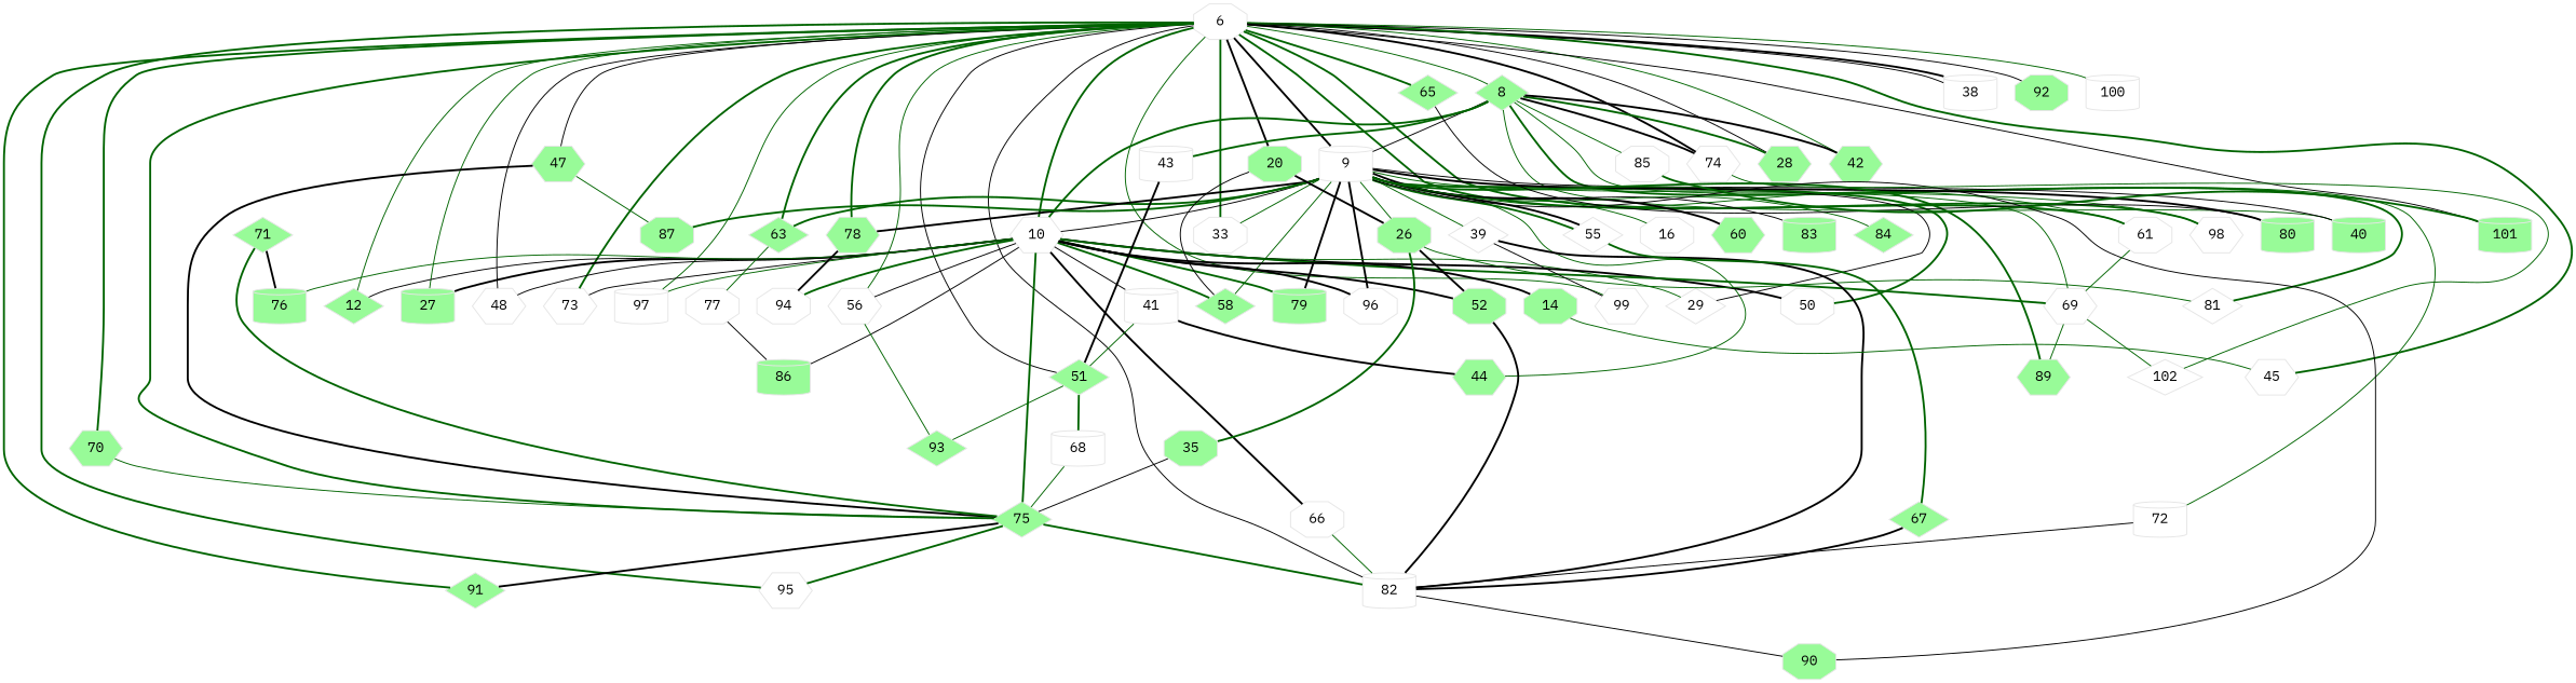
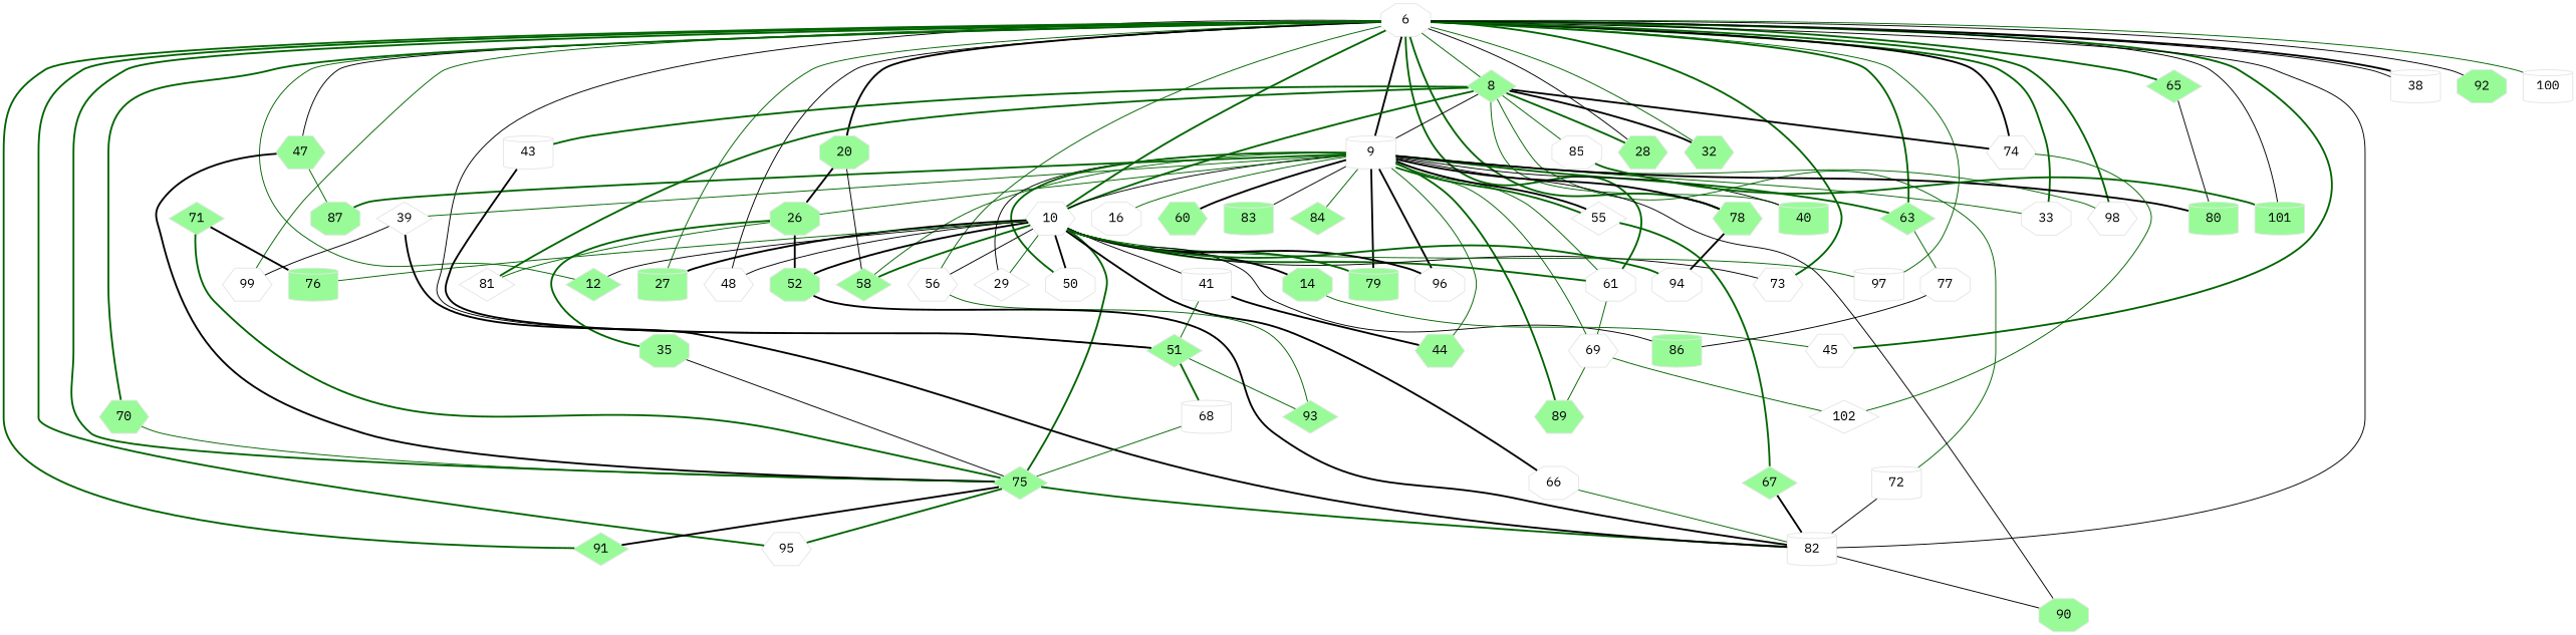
  graph {
    fontname="IBM Plex Mono"
    node [color=gray90 fillcolor=palegreen fontname="IBM Plex Mono" shape=octagon style=filled]
    edge [color=darkgreen fontname="IBM Plex Mono" style=solid]
    6 [fillcolor=white super="+5"]
    8 [shape=diamond super="+2"]
    9 [fillcolor=white shape=cylinder super="+4+3"]
    10 [fillcolor=white shape=hexagon super="+7"]
    12 [shape=diamond]
    20
    27 [shape=cylinder]
    28 [shape=hexagon]
    33 [fillcolor=white]
    38 [fillcolor=white shape=cylinder]
-   42 [shape=hexagon]
+   42 [shape=hexagon label=32]
    45 [fillcolor=white shape=hexagon]
    47 [shape=hexagon]
    48 [fillcolor=white shape=hexagon]
    51 [shape=diamond super="+31"]
    56 [fillcolor=white shape=hexagon super="+24"]
    61 [fillcolor=white]
    63 [shape=diamond]
    65 [shape=diamond]
    70 [shape=hexagon]
    73 [fillcolor=white shape=hexagon super="+17"]
    74 [fillcolor=white shape=hexagon]
    75 [shape=diamond super="+25+59+49"]
    78 [shape=hexagon super="+62"]
    82 [fillcolor=white shape=cylinder super="+23"]
    91 [shape=diamond]
    92 [super="+19"]
    95 [fillcolor=white shape=hexagon]
    97 [fillcolor=white shape=cylinder super="+46"]
    98 [fillcolor=white shape=hexagon]
    99 [fillcolor=white shape=hexagon]
    100 [fillcolor=white shape=cylinder super="+11+88"]
    101 [shape=cylinder]
    40 [shape=cylinder]
    43 [fillcolor=white shape=cylinder]
    72 [fillcolor=white shape=cylinder]
    81 [fillcolor=white shape=diamond]
    85 [fillcolor=white]
    16 [fillcolor=white]
    26
    29 [fillcolor=white shape=diamond super="+21"]
    39 [fillcolor=white shape=diamond]
    44 [shape=hexagon]
    50 [fillcolor=white]
    55 [fillcolor=white shape=diamond]
    58 [shape=diamond super="+54"]
    60 [shape=hexagon]
    69 [fillcolor=white shape=hexagon super="+32"]
    79 [shape=cylinder super="+18+53"]
    80 [shape=cylinder super="+57"]
    83 [shape=cylinder]
    84 [shape=diamond]
    87
    89 [shape=hexagon]
    90
    96 [fillcolor=white]
    14
    41 [fillcolor=white shape=cylinder]
    52 [super="+37"]
    66 [fillcolor=white]
    76 [shape=cylinder super="+64"]
    86 [shape=cylinder]
    94 [fillcolor=white]
    68 [fillcolor=white shape=cylinder]
    93 [shape=diamond]
    77 [fillcolor=white]
    102 [fillcolor=white shape=diamond]
    35
    67 [shape=diamond]
    71 [shape=diamond]
    6 -- 8 [weight=4]
    6 -- 9 [color=black style=bold weight=8]
    6 -- 10 [style=bold weight=4]
    6 -- 12
    6 -- 20 [color=black style=bold]
    6 -- 27
    6 -- 28 [color=black]
    6 -- 33 [style=bold]
    6 -- 38 [color=black]
    6 -- 38 [color=black style=bold]
    6 -- 42
    6 -- 45 [style=bold]
    6 -- 47 [color=black]
    6 -- 48 [color=black]
    6 -- 51 [color=black weight=3]
    6 -- 56
    6 -- 61 [style=bold]
    6 -- 63 [style=bold]
    6 -- 65 [style=bold]
    6 -- 70 [style=bold]
    6 -- 73 [style=bold]
    6 -- 74 [color=black style=bold]
    6 -- 75 [style=bold weight=2]
    6 -- 78 [style=bold weight=2]
    6 -- 82 [color=black weight=3]
    6 -- 91 [style=bold]
    6 -- 92 [color=black weight=3]
    6 -- 95 [style=bold]
    6 -- 97 [weight=2]
    6 -- 98 [style=bold]
    6 -- 99
    6 -- 100
    6 -- 101 [color=black]
    8 -- 9 [color=black weight=8]
    8 -- 10 [style=bold weight=4]
    8 -- 28 [style=bold]
    8 -- 42 [color=black style=bold]
    8 -- 74 [color=black style=bold]
    8 -- 40
    8 -- 43 [style=bold]
    8 -- 72
    8 -- 81 [style=bold]
    8 -- 85 [weight=2]
    9 -- 10 [color=black weight=8]
    9 -- 33
    9 -- 61
    9 -- 63 [style=bold]
    9 -- 78 [color=black style=bold]
    9 -- 98
    9 -- 40 [color=black]
    9 -- 16 [weight=2]
    9 -- 26
    9 -- 29 [color=black]
    9 -- 39
    9 -- 44
    9 -- 50 [style=bold]
    9 -- 55 [style=bold]
    9 -- 55 [color=black style=bold]
    9 -- 58 [weight=2]
    9 -- 60 [color=black style=bold weight=2]
    9 -- 69
    9 -- 79 [color=black style=bold weight=3]
    9 -- 80 [color=black style=bold weight=3]
    9 -- 83 [color=black weight=2]
    9 -- 84 [weight=2]
    9 -- 87 [style=bold]
    9 -- 89 [style=bold]
    9 -- 90 [color=black]
    9 -- 96 [color=black style=bold]
    10 -- 12 [color=black]
    10 -- 27 [color=black style=bold]
    10 -- 48 [color=black]
    10 -- 56 [color=black weight=2]
    10 -- 73 [color=black weight=2]
    10 -- 75 [style=bold weight=6]
    10 -- 97
    10 -- 29 [weight=2]
    10 -- 50 [color=black style=bold]
    10 -- 58 [style=bold weight=2]
-   10 -- 69 [style=bold]
+   10 -- 61 [style=bold]
    10 -- 79 [style=bold]
    10 -- 96 [color=black style=bold]
    10 -- 14 [color=black style=bold weight=2]
    10 -- 41 [color=black]
    10 -- 52 [color=black style=bold]
    10 -- 66 [color=black style=bold]
    10 -- 76 [weight=3]
    10 -- 86 [color=black]
    10 -- 94 [style=bold]
    20 -- 26 [color=black style=bold]
    20 -- 58 [color=black]
    47 -- 75 [color=black style=bold]
    47 -- 87
    51 -- 68 [style=bold]
    51 -- 93
    56 -- 93
    61 -- 69
    63 -- 77
    65 -- 80 [color=black]
    70 -- 75
    74 -- 102
    75 -- 82 [style=bold]
    75 -- 91 [color=black style=bold]
    75 -- 95 [style=bold]
    78 -- 94 [color=black style=bold]
    82 -- 90 [color=black]
    43 -- 51 [color=black style=bold]
    72 -- 82 [color=black]
    85 -- 101 [style=bold]
    26 -- 81
    26 -- 52 [color=black style=bold]
    26 -- 35 [style=bold]
    39 -- 82 [color=black style=bold]
    39 -- 99 [color=black]
    55 -- 67 [style=bold]
    69 -- 89
    69 -- 102
    14 -- 45
    41 -- 51
    41 -- 44 [color=black style=bold]
    52 -- 82 [color=black style=bold]
    66 -- 82
    68 -- 75
    77 -- 86 [color=black]
    35 -- 75 [color=black]
    67 -- 82 [color=black style=bold]
    71 -- 75 [style=bold]
    71 -- 76 [color=black style=bold]
  }
